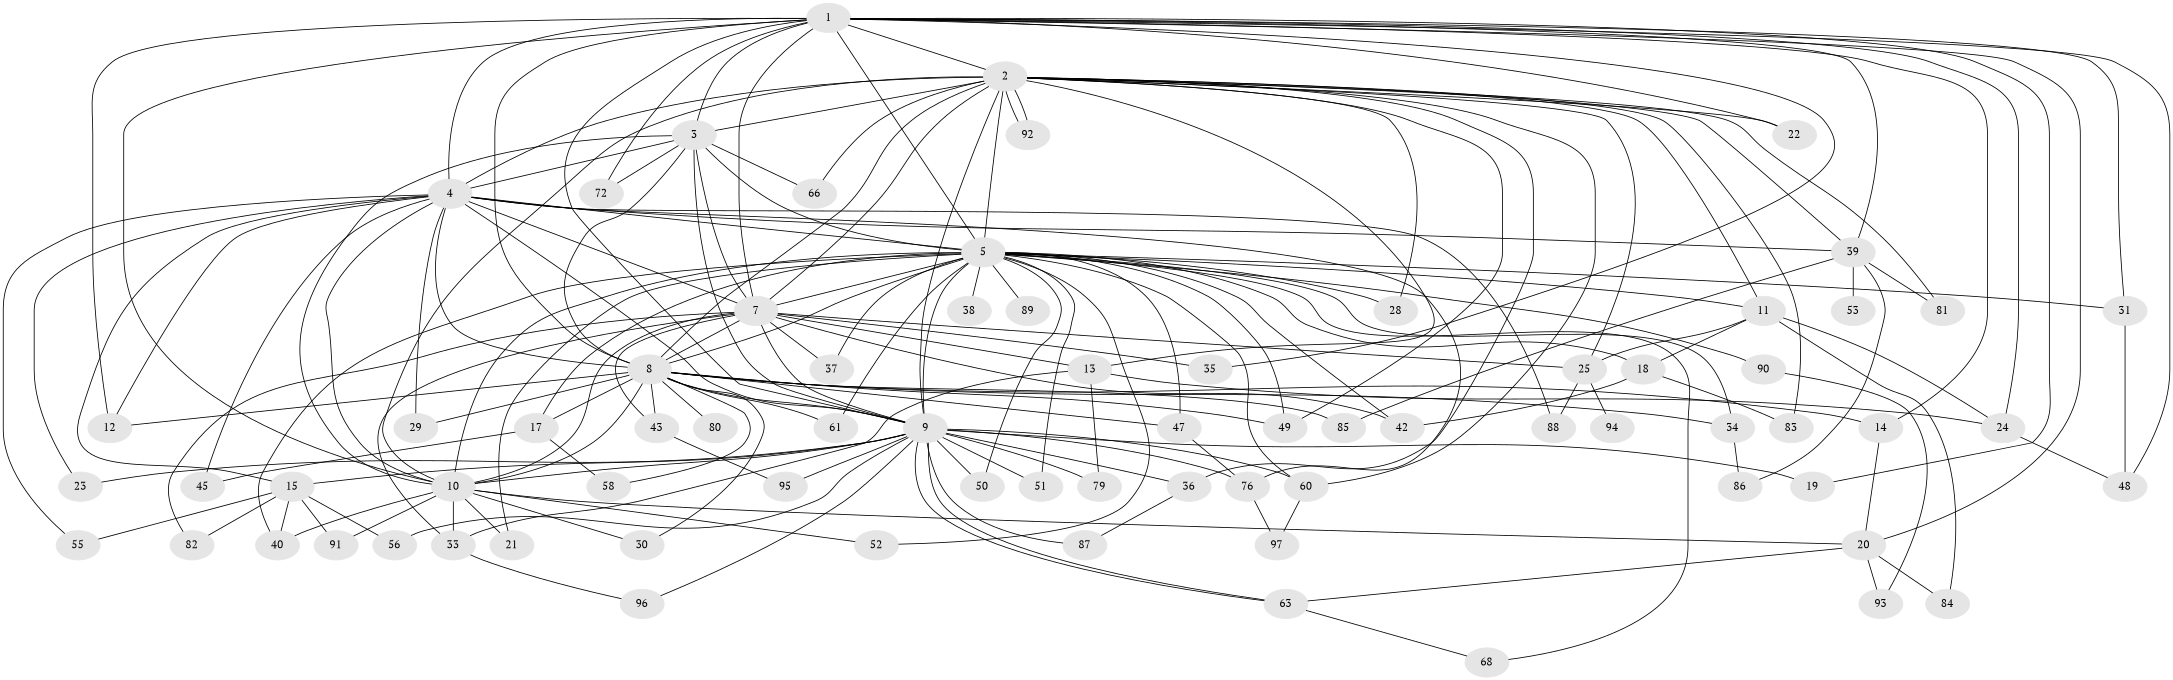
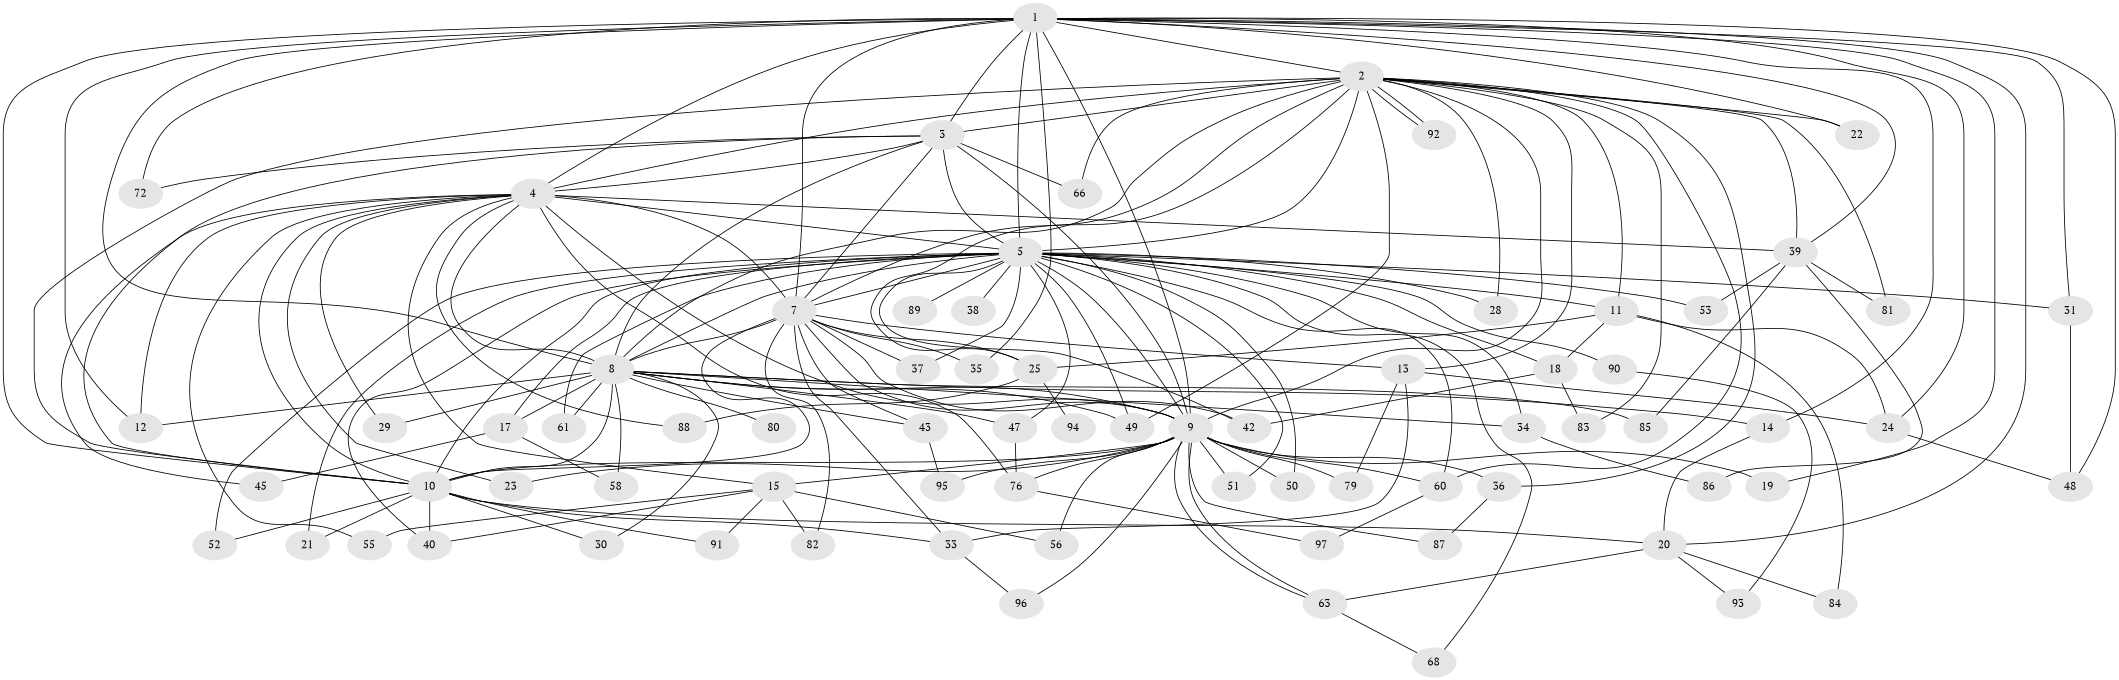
  graph {
    fontname="PT Serif"
    node [color=gray90 fontname="PT Serif" style=filled]
    edge [fontname="PT Serif"]
    1 [super="+69"]
    2 [super="+57"]
    3 [super="+75"]
    4 [super="+26"]
    5 [super="+6"]
    7 [super="+65"]
    8 [super="+16"]
    9 [super="+44"]
    10 [super="+71"]
    12 [super="+54"]
    14
    19
    20 [super="+32"]
    22
    24 [super="+64"]
    31
    35
    39 [super="+70"]
    48 [super="+59"]
    72
    11 [super="+46"]
    13 [super="+74"]
    25
    28
    36
    49 [super="+67"]
    60 [super="+77"]
    66
    81
    83
    92
    15 [super="+41"]
    23
    29
    45
    55
    76 [super="+78"]
    88
    17 [super="+27"]
    18 [super="+62"]
    21
    34
    37
    38
    40
    42
    47
    50
    51
    52
    53
    61
    68
    89
    90
    33
    43
    82
    30
    58
    80
    85
    56
    63 [super="+73"]
    79
    87
    95
    96
    91
    84
    93
    86
    94
    97
    1 -- 2
    1 -- 3
    1 -- 4 [weight=2]
    1 -- 5 [weight=2]
    1 -- 7
    1 -- 8
    1 -- 9
    1 -- 10
    1 -- 12
    1 -- 14
    1 -- 19
    1 -- 20
    1 -- 22
    1 -- 24
    1 -- 31
    1 -- 35
    1 -- 39
    1 -- 48
    1 -- 72
    2 -- 3
    2 -- 4
    2 -- 5 [weight=2]
    2 -- 7 [weight=2]
    2 -- 8 [weight=2]
    2 -- 9
    2 -- 10 [weight=2]
    2 -- 22
    2 -- 39
    2 -- 11
    2 -- 13
    2 -- 25
    2 -- 28
    2 -- 36
    2 -- 49
    2 -- 60
    2 -- 66
    2 -- 81
    2 -- 83
    2 -- 92
    2 -- 92
    3 -- 4
    3 -- 5 [weight=2]
    3 -- 7
    3 -- 8
    3 -- 9
    3 -- 10
    3 -- 72
    3 -- 66
    4 -- 5 [weight=2]
    4 -- 7
    4 -- 8
    4 -- 9
    4 -- 10
    4 -- 12
    4 -- 39
    4 -- 15
    4 -- 23
    4 -- 29
    4 -- 45
    4 -- 55
    4 -- 76
    4 -- 88
    5 -- 7 [weight=2]
    5 -- 8 [weight=2]
    5 -- 9 [weight=3]
    5 -- 10 [weight=2]
    5 -- 31
    5 -- 11
    5 -- 28
    5 -- 49
    5 -- 60
    5 -- 17 [weight=2]
    5 -- 18
    5 -- 21
    5 -- 34
    5 -- 37
    5 -- 38 [weight=2]
    5 -- 40
    5 -- 42
    5 -- 47
    5 -- 50
    5 -- 51
    5 -- 52
+   5 -- 53
    5 -- 61
    5 -- 68
    5 -- 89 [weight=2]
    5 -- 90
    7 -- 8
    7 -- 9
    7 -- 10
    7 -- 35
    7 -- 13
    7 -- 25
    7 -- 37
    7 -- 42
    7 -- 33
    7 -- 43
    7 -- 82
    8 -- 9
    8 -- 10
    8 -- 12
    8 -- 14
    8 -- 49
    8 -- 29
    8 -- 17
    8 -- 34
    8 -- 47
    8 -- 61
    8 -- 43
    8 -- 30
    8 -- 58
    8 -- 80 [weight=2]
    8 -- 85
    9 -- 10
    9 -- 19
    9 -- 36
    9 -- 60
    9 -- 15
    9 -- 23
    9 -- 76
    9 -- 50
    9 -- 51
    9 -- 56
    9 -- 63
    9 -- 63
    9 -- 79
    9 -- 87
    9 -- 95
    9 -- 96
    10 -- 20 [weight=2]
    10 -- 21
    10 -- 40
    10 -- 52
    10 -- 33
    10 -- 30
    10 -- 91
    14 -- 20
    20 -- 63
    20 -- 84
    20 -- 93
    24 -- 48
    31 -- 48
    39 -- 81
    39 -- 53
    39 -- 85
    39 -- 86
    11 -- 24
    11 -- 25
    11 -- 18
    11 -- 84
    13 -- 24
    13 -- 33
    13 -- 79
    25 -- 88
    25 -- 94
    36 -- 87
    60 -- 97
    15 -- 55
    15 -- 40
    15 -- 82
    15 -- 56
    15 -- 91
    76 -- 97
    17 -- 45
    17 -- 58
    18 -- 83
    18 -- 42
    34 -- 86
    47 -- 76
    90 -- 93
    33 -- 96
    43 -- 95
    63 -- 68
  }
